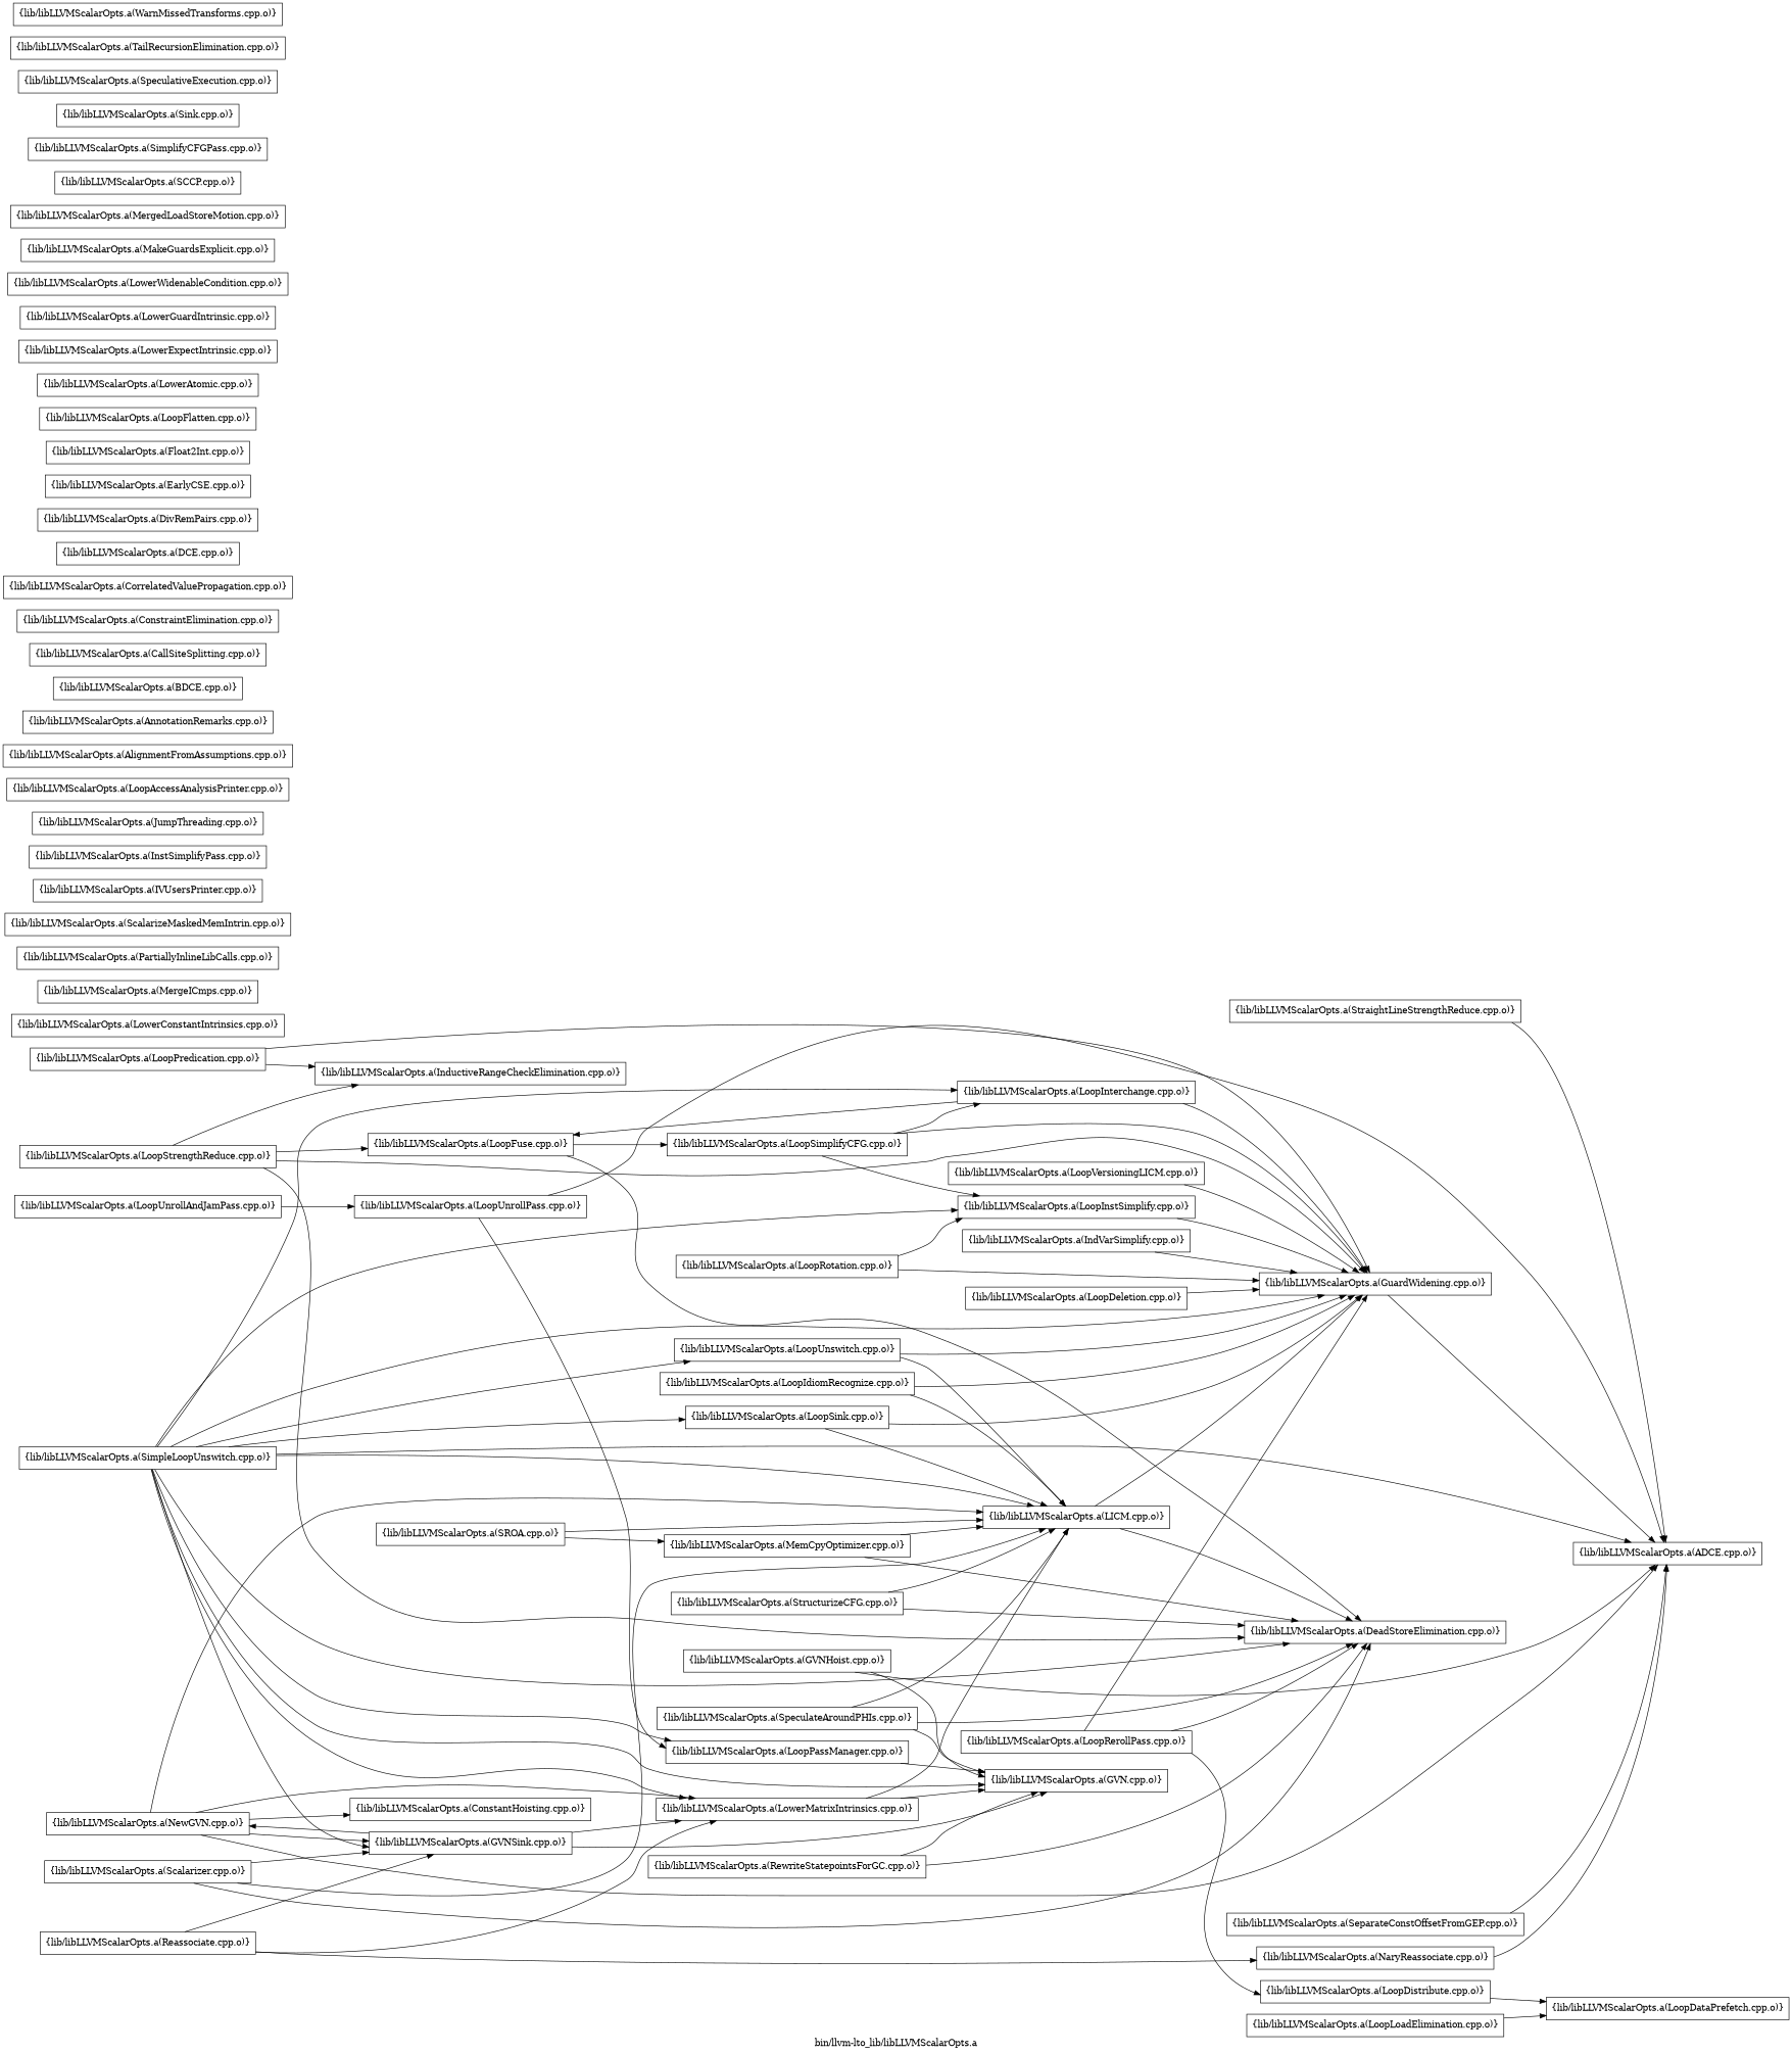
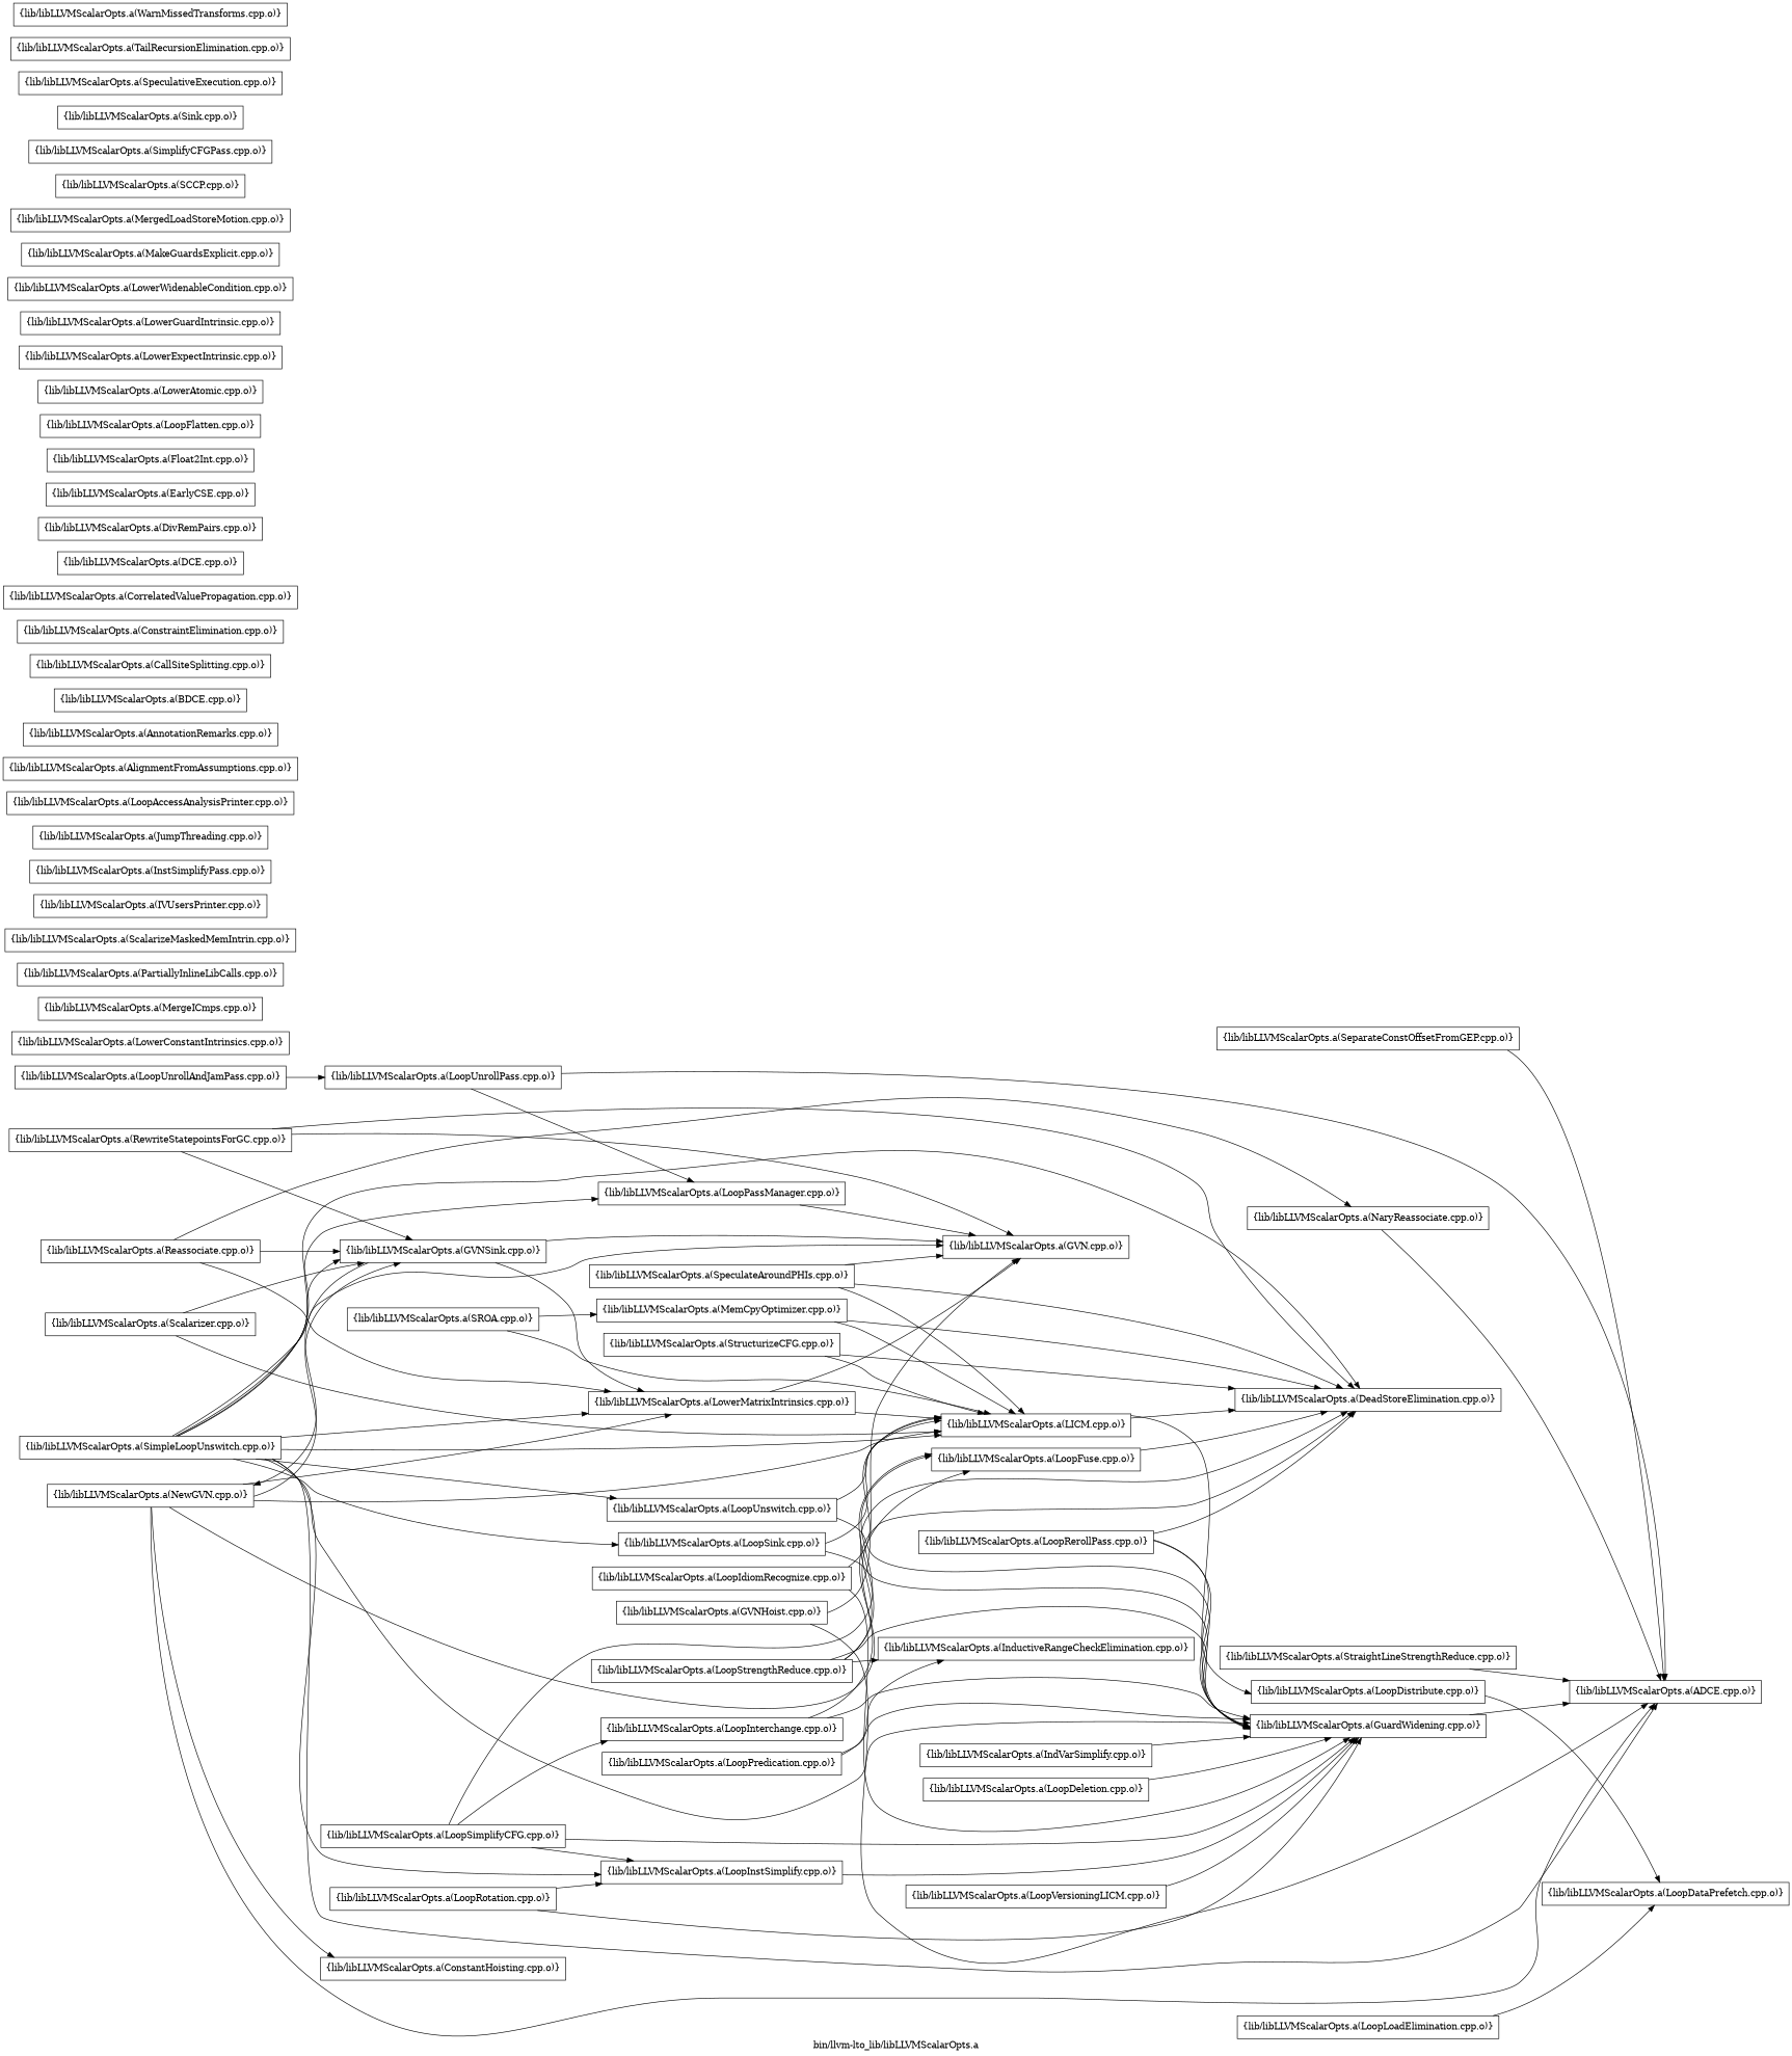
  digraph {
    label="bin/llvm-lto_lib/libLLVMScalarOpts.a"
    rankdir=LR
    node [group=0 shape=box]
    n1 [label="{lib/libLLVMScalarOpts.a(ConstantHoisting.cpp.o)}"]
    n2 [label="{lib/libLLVMScalarOpts.a(LoopStrengthReduce.cpp.o)}"]
    n3 [label="{lib/libLLVMScalarOpts.a(InductiveRangeCheckElimination.cpp.o)}"]
    n4 [label="{lib/libLLVMScalarOpts.a(DeadStoreElimination.cpp.o)}"]
    n5 [label="{lib/libLLVMScalarOpts.a(GuardWidening.cpp.o)}"]
    n6 [label="{lib/libLLVMScalarOpts.a(LoopFuse.cpp.o)}"]
    n7 [label="{lib/libLLVMScalarOpts.a(ADCE.cpp.o)}"]
    n8 [label="{lib/libLLVMScalarOpts.a(LowerConstantIntrinsics.cpp.o)}"]
    n9 [label="{lib/libLLVMScalarOpts.a(MergeICmps.cpp.o)}"]
    n10 [label="{lib/libLLVMScalarOpts.a(PartiallyInlineLibCalls.cpp.o)}"]
    n11 [label="{lib/libLLVMScalarOpts.a(ScalarizeMaskedMemIntrin.cpp.o)}"]
    n12 [label="{lib/libLLVMScalarOpts.a(IVUsersPrinter.cpp.o)}"]
    n13 [label="{lib/libLLVMScalarOpts.a(IndVarSimplify.cpp.o)}"]
    n14 [label="{lib/libLLVMScalarOpts.a(InstSimplifyPass.cpp.o)}"]
    n15 [label="{lib/libLLVMScalarOpts.a(JumpThreading.cpp.o)}"]
    n16 [label="{lib/libLLVMScalarOpts.a(LICM.cpp.o)}"]
    n17 [label="{lib/libLLVMScalarOpts.a(GVN.cpp.o)}"]
    n18 [label="{lib/libLLVMScalarOpts.a(LoopAccessAnalysisPrinter.cpp.o)}"]
    n19 [label="{lib/libLLVMScalarOpts.a(LoopSink.cpp.o)}"]
    n20 [label="{lib/libLLVMScalarOpts.a(LoopDeletion.cpp.o)}"]
    n21 [label="{lib/libLLVMScalarOpts.a(LoopDataPrefetch.cpp.o)}"]
    n22 [label="{lib/libLLVMScalarOpts.a(AlignmentFromAssumptions.cpp.o)}"]
    n23 [label="{lib/libLLVMScalarOpts.a(AnnotationRemarks.cpp.o)}"]
    n24 [label="{lib/libLLVMScalarOpts.a(BDCE.cpp.o)}"]
    n25 [label="{lib/libLLVMScalarOpts.a(CallSiteSplitting.cpp.o)}"]
    n26 [label="{lib/libLLVMScalarOpts.a(ConstraintElimination.cpp.o)}"]
    n27 [label="{lib/libLLVMScalarOpts.a(CorrelatedValuePropagation.cpp.o)}"]
    n28 [label="{lib/libLLVMScalarOpts.a(DCE.cpp.o)}"]
    n29 [label="{lib/libLLVMScalarOpts.a(DivRemPairs.cpp.o)}"]
    n30 [label="{lib/libLLVMScalarOpts.a(EarlyCSE.cpp.o)}"]
    n31 [label="{lib/libLLVMScalarOpts.a(Float2Int.cpp.o)}"]
    n32 [label="{lib/libLLVMScalarOpts.a(GVNHoist.cpp.o)}"]
    n33 [label="{lib/libLLVMScalarOpts.a(GVNSink.cpp.o)}"]
    n34 [label="{lib/libLLVMScalarOpts.a(NewGVN.cpp.o)}"]
    n35 [label="{lib/libLLVMScalarOpts.a(LowerMatrixIntrinsics.cpp.o)}"]
    n36 [label="{lib/libLLVMScalarOpts.a(LoopDistribute.cpp.o)}"]
    n37 [label="{lib/libLLVMScalarOpts.a(LoopIdiomRecognize.cpp.o)}"]
    n38 [label="{lib/libLLVMScalarOpts.a(LoopInstSimplify.cpp.o)}"]
    n39 [label="{lib/libLLVMScalarOpts.a(LoopInterchange.cpp.o)}"]
    n40 [label="{lib/libLLVMScalarOpts.a(LoopFlatten.cpp.o)}"]
    n41 [label="{lib/libLLVMScalarOpts.a(LoopLoadElimination.cpp.o)}"]
    n42 [label="{lib/libLLVMScalarOpts.a(LoopPassManager.cpp.o)}"]
    n43 [label="{lib/libLLVMScalarOpts.a(LoopPredication.cpp.o)}"]
    n44 [label="{lib/libLLVMScalarOpts.a(LoopRerollPass.cpp.o)}"]
    n45 [label="{lib/libLLVMScalarOpts.a(LoopRotation.cpp.o)}"]
    n46 [label="{lib/libLLVMScalarOpts.a(LoopSimplifyCFG.cpp.o)}"]
    n47 [label="{lib/libLLVMScalarOpts.a(LoopUnrollPass.cpp.o)}"]
    n48 [label="{lib/libLLVMScalarOpts.a(LoopUnrollAndJamPass.cpp.o)}"]
    n49 [label="{lib/libLLVMScalarOpts.a(LoopVersioningLICM.cpp.o)}"]
    n50 [label="{lib/libLLVMScalarOpts.a(LowerAtomic.cpp.o)}"]
    n51 [label="{lib/libLLVMScalarOpts.a(LowerExpectIntrinsic.cpp.o)}"]
    n52 [label="{lib/libLLVMScalarOpts.a(LowerGuardIntrinsic.cpp.o)}"]
    n53 [label="{lib/libLLVMScalarOpts.a(LowerWidenableCondition.cpp.o)}"]
    n54 [label="{lib/libLLVMScalarOpts.a(MakeGuardsExplicit.cpp.o)}"]
    n55 [label="{lib/libLLVMScalarOpts.a(MemCpyOptimizer.cpp.o)}"]
    n56 [label="{lib/libLLVMScalarOpts.a(MergedLoadStoreMotion.cpp.o)}"]
    n57 [label="{lib/libLLVMScalarOpts.a(NaryReassociate.cpp.o)}"]
    n58 [label="{lib/libLLVMScalarOpts.a(Reassociate.cpp.o)}"]
    n59 [label="{lib/libLLVMScalarOpts.a(RewriteStatepointsForGC.cpp.o)}"]
    n60 [label="{lib/libLLVMScalarOpts.a(SCCP.cpp.o)}"]
    n61 [label="{lib/libLLVMScalarOpts.a(SROA.cpp.o)}"]
    n62 [label="{lib/libLLVMScalarOpts.a(Scalarizer.cpp.o)}"]
    n63 [label="{lib/libLLVMScalarOpts.a(SeparateConstOffsetFromGEP.cpp.o)}"]
    n64 [label="{lib/libLLVMScalarOpts.a(SimpleLoopUnswitch.cpp.o)}"]
    n65 [label="{lib/libLLVMScalarOpts.a(LoopUnswitch.cpp.o)}"]
    n66 [label="{lib/libLLVMScalarOpts.a(SimplifyCFGPass.cpp.o)}"]
    n67 [label="{lib/libLLVMScalarOpts.a(Sink.cpp.o)}"]
    n68 [label="{lib/libLLVMScalarOpts.a(SpeculativeExecution.cpp.o)}"]
    n69 [label="{lib/libLLVMScalarOpts.a(SpeculateAroundPHIs.cpp.o)}"]
    n70 [label="{lib/libLLVMScalarOpts.a(StraightLineStrengthReduce.cpp.o)}"]
    n71 [label="{lib/libLLVMScalarOpts.a(StructurizeCFG.cpp.o)}"]
    n72 [label="{lib/libLLVMScalarOpts.a(TailRecursionElimination.cpp.o)}"]
    n73 [label="{lib/libLLVMScalarOpts.a(WarnMissedTransforms.cpp.o)}"]
    n2 -> n3
    n2 -> n4
    n2 -> n5
    n2 -> n6
    n5 -> n7
    n6 -> n4
    n13 -> n5
    n16 -> n4
    n16 -> n5
    n19 -> n5
    n19 -> n16
    n20 -> n5
    n32 -> n7
    n32 -> n17
    n33 -> n17
    n33 -> n34
    n33 -> n35
    n34 -> n1
-   n62 -> n4
+   n34 -> n4
    n34 -> n7
    n34 -> n16
    n34 -> n33
    n34 -> n35
    n35 -> n16
    n35 -> n17
    n36 -> n21
    n37 -> n5
    n37 -> n16
    n38 -> n5
    n39 -> n5
    n39 -> n6
    n41 -> n21
    n42 -> n17
    n43 -> n3
    n43 -> n5
    n44 -> n4
    n44 -> n5
    n44 -> n36
    n45 -> n5
    n45 -> n38
    n46 -> n5
-   n6 -> n46
+   n46 -> n6
    n46 -> n38
    n46 -> n39
    n47 -> n7
    n47 -> n42
    n48 -> n47
    n49 -> n5
    n55 -> n4
    n55 -> n16
    n57 -> n7
    n58 -> n33
    n58 -> n35
    n58 -> n57
    n59 -> n4
    n59 -> n17
+   n59 -> n33
    n61 -> n16
    n61 -> n55
    n62 -> n16
    n62 -> n33
    n63 -> n7
    n64 -> n4
    n64 -> n5
    n64 -> n7
    n64 -> n16
    n64 -> n17
    n64 -> n19
    n64 -> n33
    n64 -> n35
    n64 -> n38
-   n64 -> n39
    n64 -> n42
    n64 -> n65
    n65 -> n5
    n65 -> n16
    n69 -> n4
    n69 -> n16
    n69 -> n17
    n70 -> n7
    n71 -> n4
    n71 -> n16
  }
